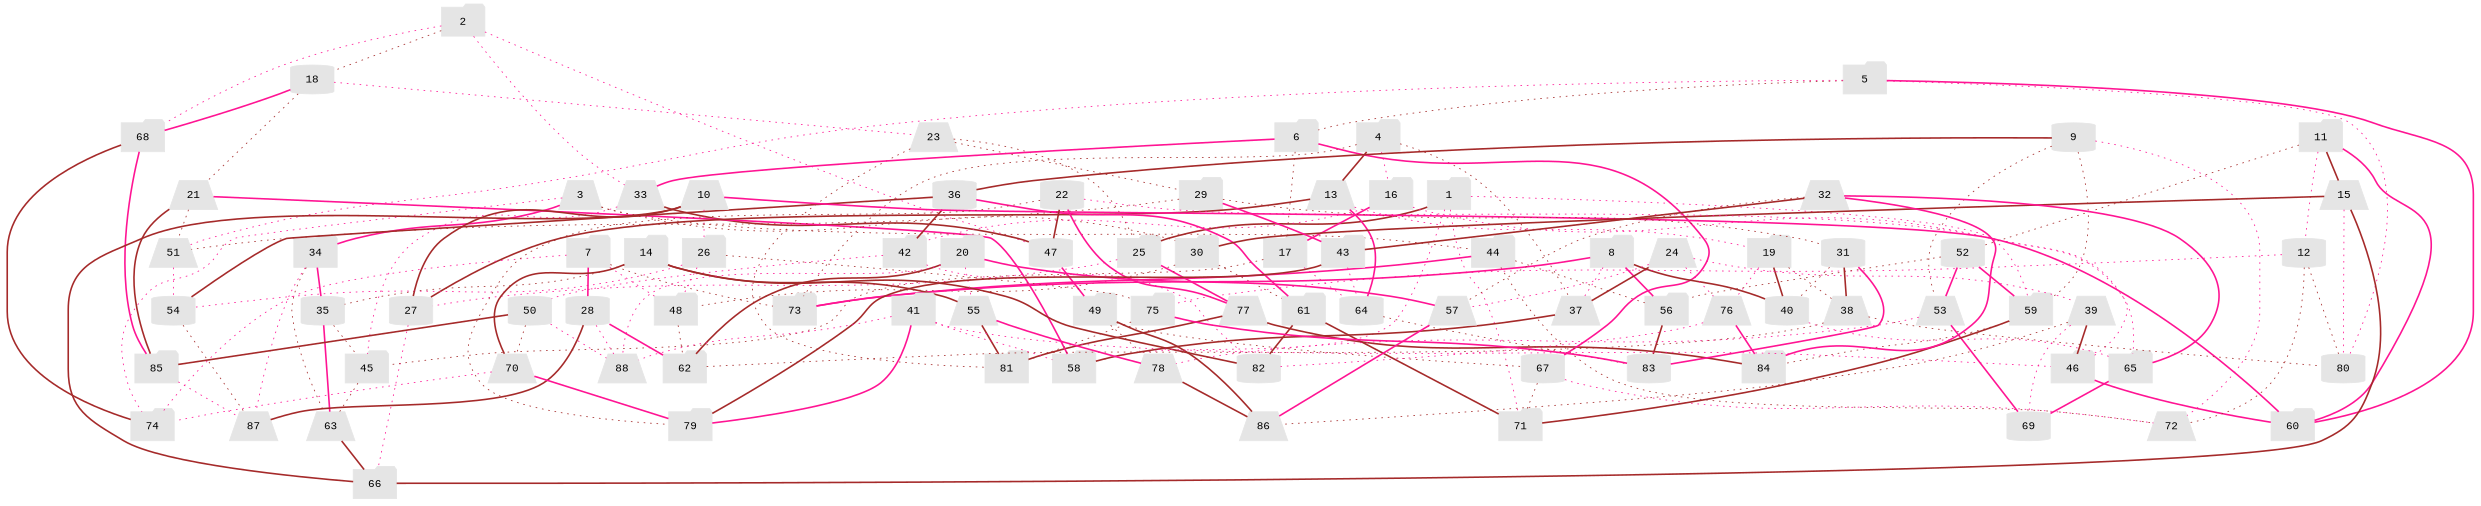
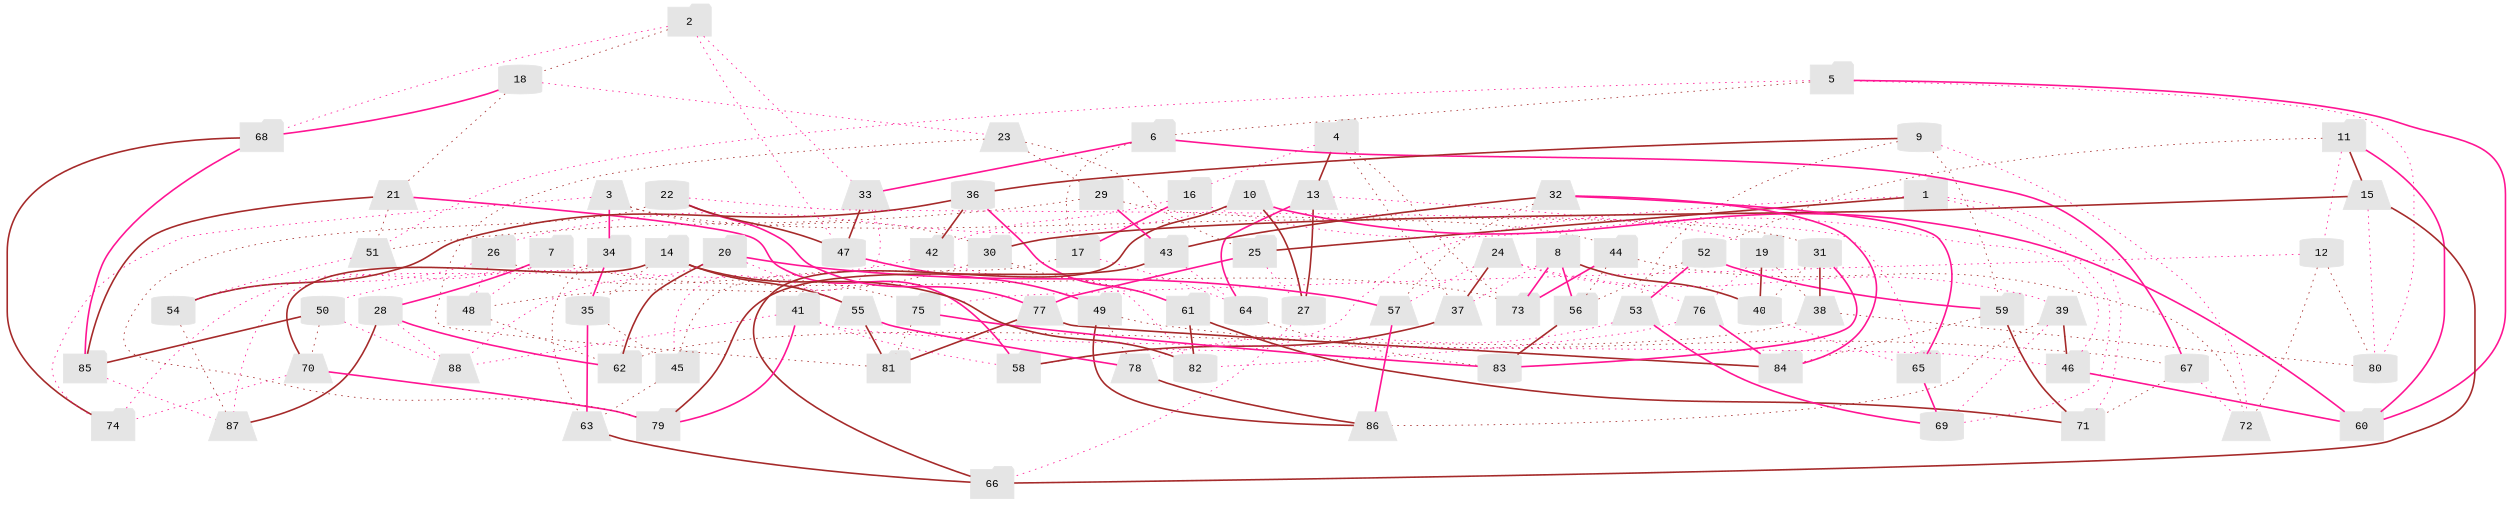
  graph {
    fontname="Liberation Mono"
    node [color=gray90 fontname="Liberation Mono" shape=folder style=filled]
    edge [color=deeppink fontname="Liberation Mono" style=dotted]
    1
    25
    58
    69 [shape=cylinder]
    71
    27 [shape=cylinder]
    77 [shape=trapezium]
    18 [shape=cylinder]
    2
    33 [shape=trapezium]
    47 [shape=cylinder]
    68
    21 [shape=trapezium]
    23 [shape=trapezium]
    45
    49
    74
    85
    3 [shape=trapezium]
    30
    34
    44
    48
    61
    35 [shape=cylinder]
    87 [shape=trapezium]
    63 [shape=trapezium]
    73
    56
    72 [shape=trapezium]
    13 [shape=trapezium]
    4
    16
    37 [shape=trapezium]
    19
    64 [shape=cylinder]
    17
    42
    46
    5
    6
    51 [shape=trapezium]
    60
    80 [shape=cylinder]
    67 [shape=cylinder]
    54 [shape=cylinder]
    7
    28 [shape=cylinder]
    62
    88 [shape=trapezium]
    8
    40 [shape=cylinder]
    65
    83 [shape=cylinder]
    9 [shape=cylinder]
    36 [shape=cylinder]
    53 [shape=trapezium]
    59
    78 [shape=trapezium]
    84
    10 [shape=trapezium]
    26
    66
    75
    11
    12 [shape=cylinder]
    15 [shape=trapezium]
    52 [shape=cylinder]
    81
    38 [shape=trapezium]
    76 [shape=trapezium]
    14
    55 [shape=trapezium]
    70 [shape=trapezium]
    82 [shape=cylinder]
    79
    50 [shape=cylinder]
    29
    20
    57 [shape=trapezium]
    86 [shape=trapezium]
    22 [shape=cylinder]
    31 [shape=cylinder]
    43
    24 [shape=trapezium]
    39 [shape=trapezium]
    32 [shape=trapezium]
    41
    1 -- 25 [color=brown style=bold]
    1 -- 58
-   1 -- 59
+   1 -- 69
    1 -- 71
    25 -- 27
    25 -- 77 [style=bold]
    27 -- 66
    77 -- 84 [color=brown style=bold]
    77 -- 81 [color=brown style=bold]
    18 -- 68 [style=bold]
    18 -- 21 [color=brown]
    18 -- 23
    2 -- 18 [color=brown]
    2 -- 33
    2 -- 47
    2 -- 68
    33 -- 47 [color=brown style=bold]
    33 -- 45
    47 -- 49 [style=bold]
    68 -- 74 [color=brown style=bold]
    68 -- 85 [style=bold]
    21 -- 58 [style=bold]
    21 -- 85 [color=brown style=bold]
    21 -- 51 [color=brown]
    23 -- 25 [color=brown]
    23 -- 81 [color=brown]
    23 -- 29 [color=brown]
    45 -- 63 [color=brown]
    49 -- 67 [color=brown]
    49 -- 78 [color=brown]
    49 -- 86 [color=brown style=bold]
    85 -- 87
    3 -- 74
    3 -- 30 [color=brown]
    3 -- 34 [style=bold]
    3 -- 44 [color=brown]
    30 -- 48 [color=brown]
    30 -- 61 [color=brown]
    34 -- 35 [style=bold]
    34 -- 87
    34 -- 63 [color=brown]
    44 -- 73 [style=bold]
    44 -- 56 [color=brown]
    44 -- 72 [color=brown]
    48 -- 62 [color=brown]
    61 -- 71 [color=brown style=bold]
    61 -- 82 [color=brown style=bold]
    35 -- 45 [color=brown]
    35 -- 63 [style=bold]
    63 -- 66 [color=brown style=bold]
    56 -- 83 [color=brown style=bold]
    13 -- 27 [color=brown style=bold]
    13 -- 19
    13 -- 64 [style=bold]
    4 -- 73 [color=brown]
    4 -- 13 [color=brown style=bold]
    4 -- 16
    4 -- 37 [color=brown]
    16 -- 17 [style=bold]
    16 -- 42
    16 -- 46
    37 -- 58 [color=brown style=bold]
    19 -- 40 [color=brown style=bold]
    19 -- 38 [color=brown]
    19 -- 76
    64 -- 83 [color=brown]
    17 -- 45 [color=brown]
    17 -- 64
    42 -- 82
    42 -- 50
    46 -- 60 [style=bold]
    5 -- 6 [color=brown]
    5 -- 51
    5 -- 60 [style=bold]
    5 -- 80
    6 -- 33 [style=bold]
    6 -- 17 [color=brown]
    6 -- 67 [style=bold]
    51 -- 54
    67 -- 71 [color=brown]
    67 -- 72
    54 -- 87 [color=brown]
    7 -- 74
    7 -- 48
    7 -- 73 [color=brown]
    7 -- 28 [style=bold]
    28 -- 87 [color=brown style=bold]
    28 -- 62 [style=bold]
    28 -- 88
    8 -- 73 [style=bold]
    8 -- 56 [style=bold]
    8 -- 37
    8 -- 40 [color=brown style=bold]
    40 -- 65
    65 -- 69 [style=bold]
    9 -- 72
    9 -- 36 [color=brown style=bold]
    9 -- 53 [color=brown]
    9 -- 59 [color=brown]
    36 -- 61 [style=bold]
    36 -- 42 [color=brown style=bold]
    36 -- 54 [color=brown style=bold]
    53 -- 69 [style=bold]
    53 -- 78
    59 -- 71 [color=brown style=bold]
    59 -- 84 [color=brown]
    78 -- 86 [color=brown style=bold]
    10 -- 27 [color=brown style=bold]
    10 -- 60 [style=bold]
    10 -- 26
    10 -- 66 [color=brown style=bold]
    26 -- 48
    26 -- 54
    26 -- 75 [color=brown]
    75 -- 83 [style=bold]
    75 -- 81 [color=brown]
    11 -- 60 [style=bold]
    11 -- 12
    11 -- 15 [color=brown style=bold]
    11 -- 52 [color=brown]
    12 -- 72 [color=brown]
    12 -- 80 [color=brown]
    12 -- 75
    15 -- 30 [color=brown style=bold]
    15 -- 80
    15 -- 66 [color=brown style=bold]
    52 -- 56 [color=brown]
    52 -- 53 [style=bold]
    52 -- 59 [style=bold]
    38 -- 80 [color=brown]
    38 -- 62 [color=brown]
    76 -- 84 [style=bold]
    76 -- 82
    14 -- 35 [color=brown]
    14 -- 55 [color=brown style=bold]
    14 -- 70 [color=brown style=bold]
    14 -- 82 [color=brown style=bold]
    55 -- 78 [style=bold]
    55 -- 81 [color=brown style=bold]
    70 -- 74
    70 -- 79 [style=bold]
    50 -- 85 [color=brown style=bold]
    50 -- 88
    50 -- 70 [color=brown]
    29 -- 51 [color=brown]
    29 -- 31 [color=brown]
    29 -- 43 [style=bold]
    20 -- 62 [color=brown style=bold]
    20 -- 88
    20 -- 55
    20 -- 57 [style=bold]
    57 -- 86 [style=bold]
    22 -- 77 [style=bold]
    22 -- 47 [color=brown style=bold]
    22 -- 65
    22 -- 79 [color=brown]
    31 -- 40 [color=brown]
    31 -- 83 [style=bold]
    31 -- 38 [color=brown style=bold]
    43 -- 64
    43 -- 79 [color=brown style=bold]
    24 -- 37 [color=brown style=bold]
    24 -- 76
    24 -- 57
    24 -- 39
    39 -- 69
    39 -- 46 [color=brown style=bold]
    39 -- 86 [color=brown]
    32 -- 65 [style=bold]
    32 -- 84 [style=bold]
    32 -- 57 [color=brown]
    32 -- 43 [color=brown style=bold]
    41 -- 58
    41 -- 46
    41 -- 88
    41 -- 79 [style=bold]
  }
